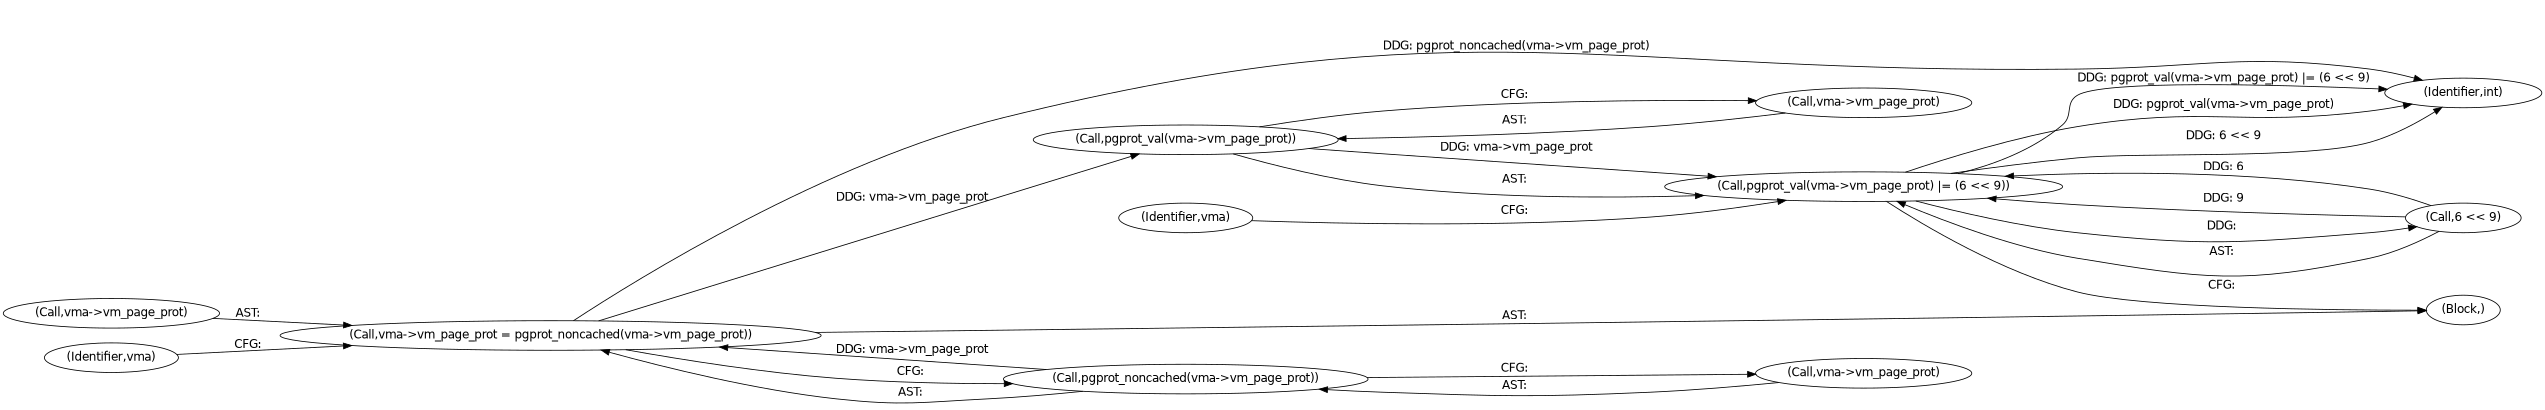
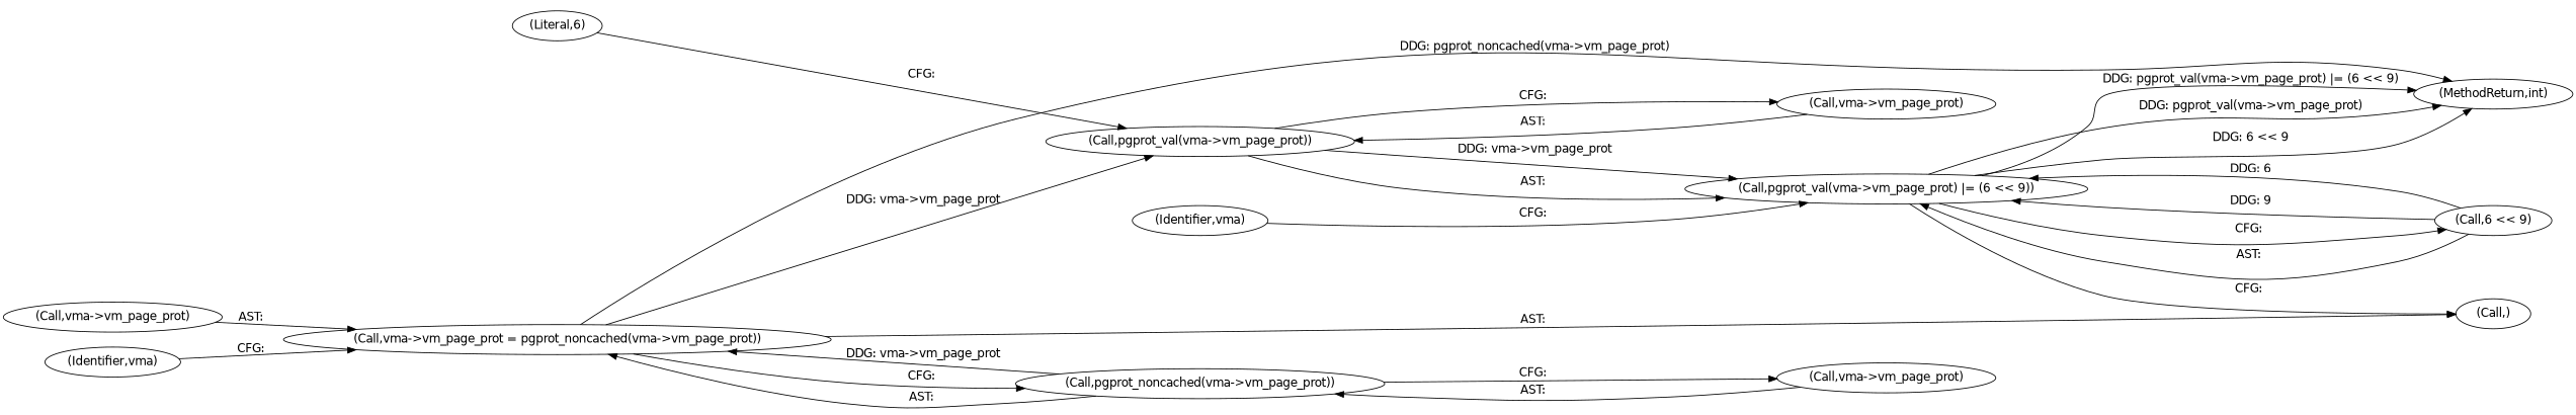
  digraph {
    fontname="DejaVu Sans"
    rankdir=LR
    node [fontname="DejaVu Sans"]
    edge [fontname="DejaVu Sans"]
    n1 [label="(Call,vma->vm_page_prot = pgprot_noncached(vma->vm_page_prot))"]
    n2 [label="(Call,pgprot_noncached(vma->vm_page_prot))"]
    n3 [label="(Call,pgprot_val(vma->vm_page_prot))"]
-   n4 [label="(Block,)"]
-   n5 [label="(Identifier,int)"]
+   n4 [label="(Call,)"]
+   n5 [label="(MethodReturn,int)"]
    n6 [label="(Call,vma->vm_page_prot)"]
    n7 [label="(Call,pgprot_val(vma->vm_page_prot) |= (6 << 9))"]
    n8 [label="(Call,vma->vm_page_prot)"]
    n9 [label="(Call,6 << 9)"]
    n10 [label="(Call,vma->vm_page_prot)"]
    n11 [label="(Identifier,vma)"]
+   n12 [label="(Literal,6)"]
    n13 [label="(Identifier,vma)"]
    n1 -> n2 [label="CFG: "]
    n1 -> n3 [label="DDG: vma->vm_page_prot"]
    n1 -> n4 [label="AST: "]
    n1 -> n5 [label="DDG: pgprot_noncached(vma->vm_page_prot)"]
    n2 -> n1 [label="AST: "]
    n2 -> n1 [label="DDG: vma->vm_page_prot"]
    n2 -> n6 [label="CFG: "]
    n3 -> n7 [label="AST: "]
    n3 -> n7 [label="DDG: vma->vm_page_prot"]
    n3 -> n8 [label="CFG: "]
    n6 -> n2 [label="AST: "]
    n7 -> n4 [label="CFG: "]
    n7 -> n5 [label="DDG: pgprot_val(vma->vm_page_prot) |= (6 << 9)"]
    n7 -> n5 [label="DDG: pgprot_val(vma->vm_page_prot)"]
    n7 -> n5 [label="DDG: 6 << 9"]
-   n7 -> n9 [label="DDG: "]
+   n7 -> n9 [label="CFG: "]
    n8 -> n3 [label="AST: "]
    n9 -> n7 [label="AST: "]
    n9 -> n7 [label="DDG: 6"]
    n9 -> n7 [label="DDG: 9"]
    n10 -> n1 [label="AST: "]
    n11 -> n7 [label="CFG: "]
+   n12 -> n3 [label="CFG: "]
    n13 -> n1 [label="CFG: "]
  }
